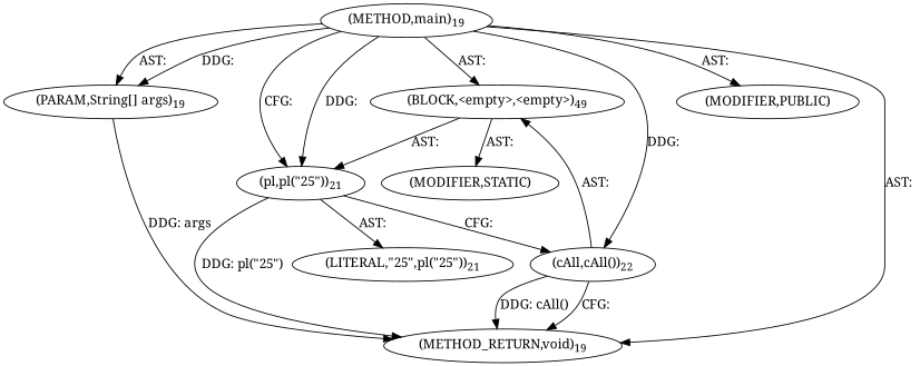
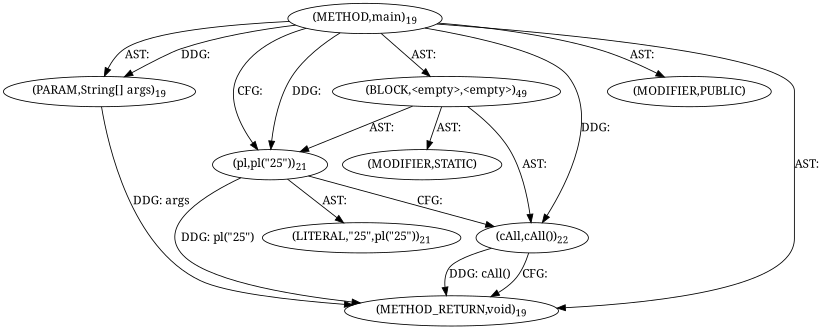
  digraph {
    fontname="Noto Serif"
    node [fontname="Noto Serif"]
    edge [fontname="Noto Serif"]
    n1 [label=<(METHOD,main)<SUB>19</SUB>>]
    n2 [label=<(PARAM,String[] args)<SUB>19</SUB>>]
    n3 [label=<(BLOCK,&lt;empty&gt;,&lt;empty&gt;)<SUB>49</SUB>>]
    n4 [label=<(pl,pl(&quot;25&quot;))<SUB>21</SUB>>]
    n5 [label=<(cAll,cAll())<SUB>22</SUB>>]
    n6 [label=<(MODIFIER,PUBLIC)>]
    n7 [label=<(METHOD_RETURN,void)<SUB>19</SUB>>]
    n8 [label=<(MODIFIER,STATIC)>]
    n9 [label=<(LITERAL,&quot;25&quot;,pl(&quot;25&quot;))<SUB>21</SUB>>]
    n1 -> n2 [label="AST: "]
    n1 -> n2 [label="DDG: "]
    n1 -> n3 [label="AST: "]
    n1 -> n4 [label="CFG: "]
    n1 -> n4 [label="DDG: "]
    n1 -> n5 [label="DDG: "]
    n1 -> n6 [label="AST: "]
    n1 -> n7 [label="AST: "]
    n2 -> n7 [label="DDG: args"]
    n3 -> n4 [label="AST: "]
-   n5 -> n3 [label="AST: "]
+   n3 -> n5 [label="AST: "]
    n3 -> n8 [label="AST: "]
    n4 -> n5 [label="CFG: "]
    n4 -> n7 [label="DDG: pl(&quot;25&quot;)"]
    n4 -> n9 [label="AST: "]
    n5 -> n7 [label="CFG: "]
    n5 -> n7 [label="DDG: cAll()"]
  }
